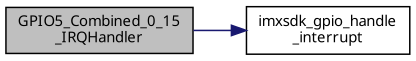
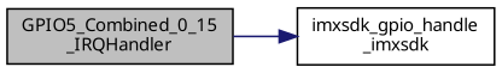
  digraph {
    rankdir=LR
    fontname="Noto Sans"
    node [color=black fontname="Noto Sans" fontsize=10 shape=record style=filled]
    n1 [fillcolor=grey75 fontcolor=black height=0.2 label="GPIO5_Combined_0_15\l_IRQHandler" width=0.4]
-   n2 [fillcolor=white height=0.2 label="imxsdk_gpio_handle\l_interrupt" width=0.4]
+   n2 [fillcolor=white height=0.2 label="imxsdk_gpio_handle\l_imxsdk" width=0.4]
    n1 -> n2 [color=midnightblue fontname="Noto Sans" fontsize=10 labelfontname=Helvetica labelfontsize=10 style=solid]
  }
